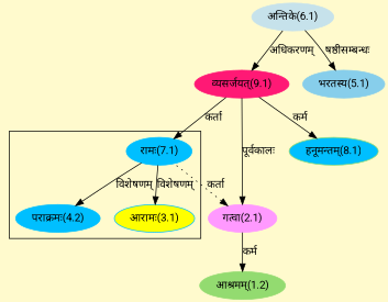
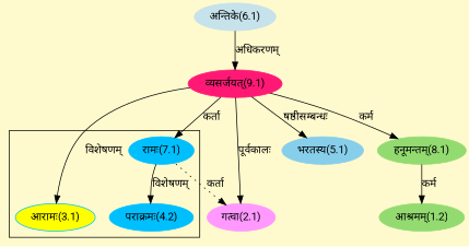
  digraph {
    bgcolor=lemonchiffon1
    compound=true
    fontname=Roboto
    rankdir=BT
    node [color="#00BFFF" fontname=Roboto style=filled]
    edge [dir=back fontname=Roboto]
    n1 [fillcolor="#FFFF00" label="आरामः(3.1)"]
    n2 [label="रामः(7.1)"]
    n3 [label="पराक्रमः(4.2)"]
    n4 [color="#FF1975" label="व्यसर्जयत्(9.1)"]
    n5 [color="#FF99FF" label="गत्वा(2.1)"]
    n6 [color="#C6E2EB" label="अन्तिके(6.1)"]
    n7 [color="#93DB70" label="आश्रमम्(1.2)"]
    n8 [color="#87CEEB" label="भरतस्य(5.1)"]
-   n9 [color="#93DB70" label="हनूमन्तम्(8.1)" fillcolor="#00BFFF"]
+   n9 [color="#93DB70" label="हनूमन्तम्(8.1)"]
    subgraph cluster_1 {
      n1
      n2
      n3
    }
-   n1 -> n2 [label="विशेषणम्"]
+   n1 -> n4 [label="विशेषणम्"]
    n2 -> n4 [label="कर्ता"]
    n3 -> n2 [label="विशेषणम्"]
    n4 -> n6 [label="अधिकरणम्"]
    n5 -> n2 [label="कर्ता" style=dotted]
    n5 -> n4 [label="पूर्वकालः"]
-   n7 -> n5 [label="कर्म"]
-   n8 -> n6 [label="षष्ठीसम्बन्धः"]
+   n7 -> n9 [label="कर्म"]
+   n8 -> n4 [label="षष्ठीसम्बन्धः"]
    n9 -> n4 [label="कर्म"]
  }
